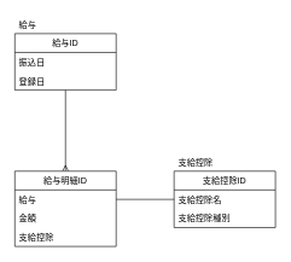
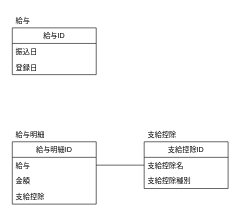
  <mxCell id="0" />
  <mxCell id="1" parent="0" />
- <mxCell id="2" value="" style="edgeStyle=none;html=1;entryX=0.5;entryY=0;entryDx=0;entryDy=0;endArrow=ERmany;endFill=0;" edge="1" parent="1" source="3" target="7"><mxGeometry relative="1" as="geometry"><mxPoint x="90" y="230" as="targetPoint" /></mxGeometry></mxCell>
  <mxCell id="3" value="給与ID" style="swimlane;fontStyle=0;childLayout=stackLayout;horizontal=1;startSize=26;horizontalStack=0;resizeParent=1;resizeParentMax=0;resizeLast=0;collapsible=1;marginBottom=0;" vertex="1" parent="1"><mxGeometry x="20" y="46" width="140" height="78" as="geometry" /></mxCell>
  <mxCell id="4" value="振込日" style="text;strokeColor=none;fillColor=none;align=left;verticalAlign=top;spacingLeft=4;spacingRight=4;overflow=hidden;rotatable=0;points=[[0,0.5],[1,0.5]];portConstraint=eastwest;" vertex="1" parent="3"><mxGeometry y="26" width="140" height="26" as="geometry" /></mxCell>
  <mxCell id="5" value="登録日" style="text;strokeColor=none;fillColor=none;align=left;verticalAlign=top;spacingLeft=4;spacingRight=4;overflow=hidden;rotatable=0;points=[[0,0.5],[1,0.5]];portConstraint=eastwest;" vertex="1" parent="3"><mxGeometry y="52" width="140" height="26" as="geometry" /></mxCell>
  <mxCell id="6" value="" style="edgeStyle=none;html=1;endArrow=none;endFill=0;exitX=1;exitY=0.5;exitDx=0;exitDy=0;" edge="1" parent="1" target="11"><mxGeometry relative="1" as="geometry"><mxPoint x="160" y="275" as="sourcePoint" /></mxGeometry></mxCell>
  <mxCell id="7" value="給与明細ID" style="swimlane;fontStyle=0;childLayout=stackLayout;horizontal=1;startSize=26;horizontalStack=0;resizeParent=1;resizeParentMax=0;resizeLast=0;collapsible=1;marginBottom=0;" vertex="1" parent="1"><mxGeometry x="20" y="236" width="140" height="104" as="geometry" /></mxCell>
  <mxCell id="8" value="給与" style="text;strokeColor=none;fillColor=none;align=left;verticalAlign=top;spacingLeft=4;spacingRight=4;overflow=hidden;rotatable=0;points=[[0,0.5],[1,0.5]];portConstraint=eastwest;" vertex="1" parent="7"><mxGeometry y="26" width="140" height="26" as="geometry" /></mxCell>
  <mxCell id="9" value="金額" style="text;strokeColor=none;fillColor=none;align=left;verticalAlign=top;spacingLeft=4;spacingRight=4;overflow=hidden;rotatable=0;points=[[0,0.5],[1,0.5]];portConstraint=eastwest;" vertex="1" parent="7"><mxGeometry y="52" width="140" height="26" as="geometry" /></mxCell>
  <mxCell id="10" value="支給控除" style="text;strokeColor=none;fillColor=none;align=left;verticalAlign=top;spacingLeft=4;spacingRight=4;overflow=hidden;rotatable=0;points=[[0,0.5],[1,0.5]];portConstraint=eastwest;" vertex="1" parent="7"><mxGeometry y="78" width="140" height="26" as="geometry" /></mxCell>
  <mxCell id="11" value="支給控除ID" style="swimlane;fontStyle=0;childLayout=stackLayout;horizontal=1;startSize=26;horizontalStack=0;resizeParent=1;resizeParentMax=0;resizeLast=0;collapsible=1;marginBottom=0;" vertex="1" parent="1"><mxGeometry x="240" y="236" width="140" height="78" as="geometry" /></mxCell>
  <mxCell id="12" value="支給控除名" style="text;strokeColor=none;fillColor=none;align=left;verticalAlign=top;spacingLeft=4;spacingRight=4;overflow=hidden;rotatable=0;points=[[0,0.5],[1,0.5]];portConstraint=eastwest;" vertex="1" parent="11"><mxGeometry y="26" width="140" height="26" as="geometry" /></mxCell>
  <mxCell id="13" value="支給控除種別" style="text;strokeColor=none;fillColor=none;align=left;verticalAlign=top;spacingLeft=4;spacingRight=4;overflow=hidden;rotatable=0;points=[[0,0.5],[1,0.5]];portConstraint=eastwest;" vertex="1" parent="11"><mxGeometry y="52" width="140" height="26" as="geometry" /></mxCell>
  <mxCell id="14" value="支給控除" style="text;strokeColor=none;fillColor=none;align=left;verticalAlign=top;spacingLeft=4;spacingRight=4;overflow=hidden;rotatable=0;points=[[0,0.5],[1,0.5]];portConstraint=eastwest;" vertex="1" parent="1"><mxGeometry x="240" y="210" width="60" height="26" as="geometry" /></mxCell>
+ <mxCell id="15" value="給与明細" style="text;strokeColor=none;fillColor=none;align=left;verticalAlign=top;spacingLeft=4;spacingRight=4;overflow=hidden;rotatable=0;points=[[0,0.5],[1,0.5]];portConstraint=eastwest;" vertex="1" parent="1"><mxGeometry x="20" y="210" width="60" height="26" as="geometry" /></mxCell>
  <mxCell id="16" value="給与" style="text;strokeColor=none;fillColor=none;align=left;verticalAlign=top;spacingLeft=4;spacingRight=4;overflow=hidden;rotatable=0;points=[[0,0.5],[1,0.5]];portConstraint=eastwest;" vertex="1" parent="1"><mxGeometry x="20" y="20" width="60" height="26" as="geometry" /></mxCell>
